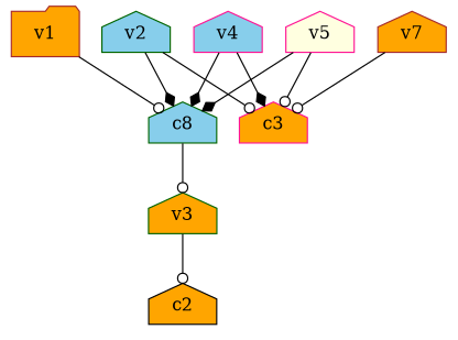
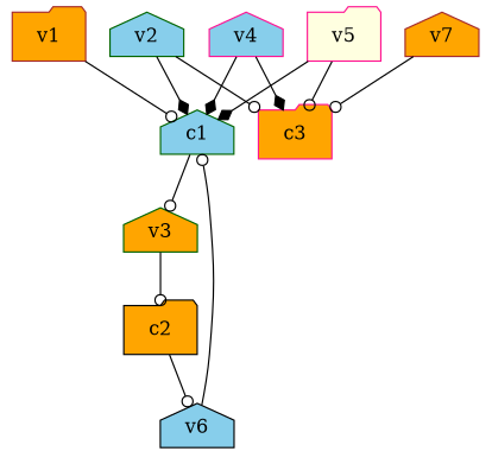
  strict digraph {
    node [color=darkgreen fillcolor=orange shape=house style=filled]
    edge [arrowhead=odot weight=1]
-   c1 [fillcolor=skyblue label=c8]
+   c1 [fillcolor=skyblue]
    v3
-   c2 [color=black]
+   c2 [color=black shape=folder]
+   v6 [color=black fillcolor=skyblue]
    v1 [color=brown shape=folder]
    v2 [fillcolor=skyblue]
-   c3 [color=deeppink]
+   c3 [color=deeppink shape=folder]
    v4 [color=deeppink fillcolor=skyblue]
-   v5 [color=deeppink fillcolor=lightyellow]
+   v5 [color=deeppink fillcolor=lightyellow shape=folder]
    v7 [color=brown]
    c1 -> v3
    v3 -> c2
+   c2 -> v6
+   v6 -> c1
    v1 -> c1
    v2 -> c1 [arrowhead=diamond]
    v2 -> c3
    v4 -> c1 [arrowhead=diamond]
    v4 -> c3 [arrowhead=diamond]
    v5 -> c1 [arrowhead=diamond]
    v5 -> c3
    v7 -> c3
  }
